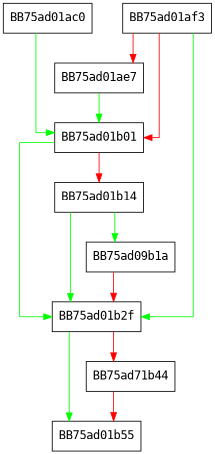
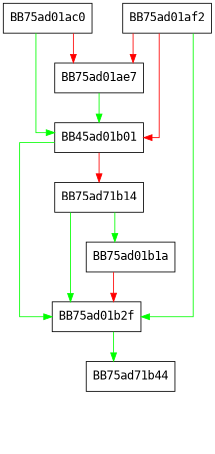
  digraph {
    fontname="DejaVu Sans Mono"
    splines=ortho
    node [fontname="DejaVu Sans Mono" shape=box]
    edge [color=green fontname="DejaVu Sans Mono"]
    BB75ad01ac0
-   BB75ad01b01
+   BB75ad01b01 [label=BB45ad01b01]
    BB75ad01ae7
    BB75ad01b2f
-   BB75ad01b14
-   BB75ad01b55
+   BB75ad01b14 [label=BB75ad71b14]
    n7 [label=BB75ad71b44]
-   BB75ad01b1a [label=BB75ad09b1a]
-   BB75ad01af3
+   BB75ad01b1a
+   BB75ad01af3 [label=BB75ad01af2]
    BB75ad01ac0 -> BB75ad01b01
+   BB75ad01ac0 -> BB75ad01ae7 [color=red]
    BB75ad01b01 -> BB75ad01b2f
    BB75ad01b01 -> BB75ad01b14 [color=red]
    BB75ad01ae7 -> BB75ad01b01
-   BB75ad01b2f -> BB75ad01b55
-   BB75ad01b2f -> n7 [color=red]
+   BB75ad01b2f -> n7
    BB75ad01b14 -> BB75ad01b2f
    BB75ad01b14 -> BB75ad01b1a
-   n7 -> BB75ad01b55 [color=red]
    BB75ad01b1a -> BB75ad01b2f [color=red]
    BB75ad01af3 -> BB75ad01b01 [color=red]
    BB75ad01af3 -> BB75ad01ae7 [color=red]
    BB75ad01af3 -> BB75ad01b2f
  }
